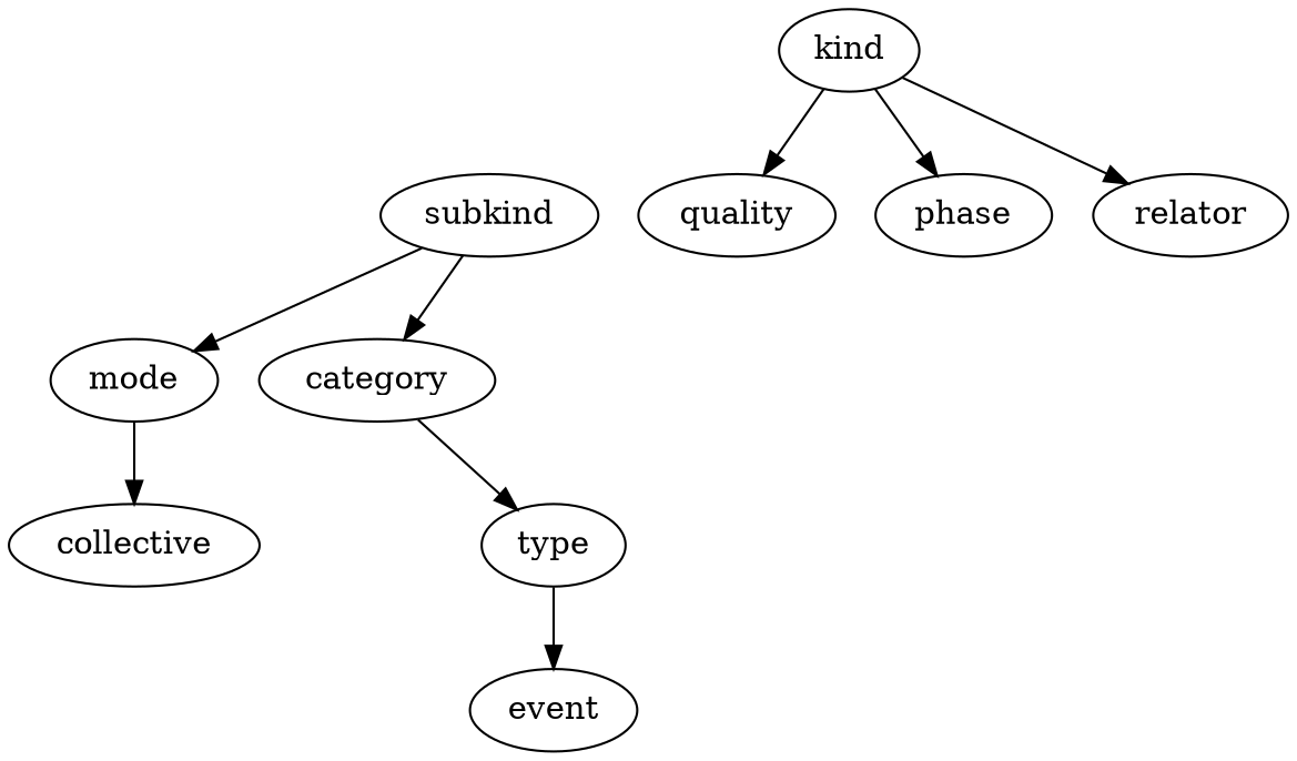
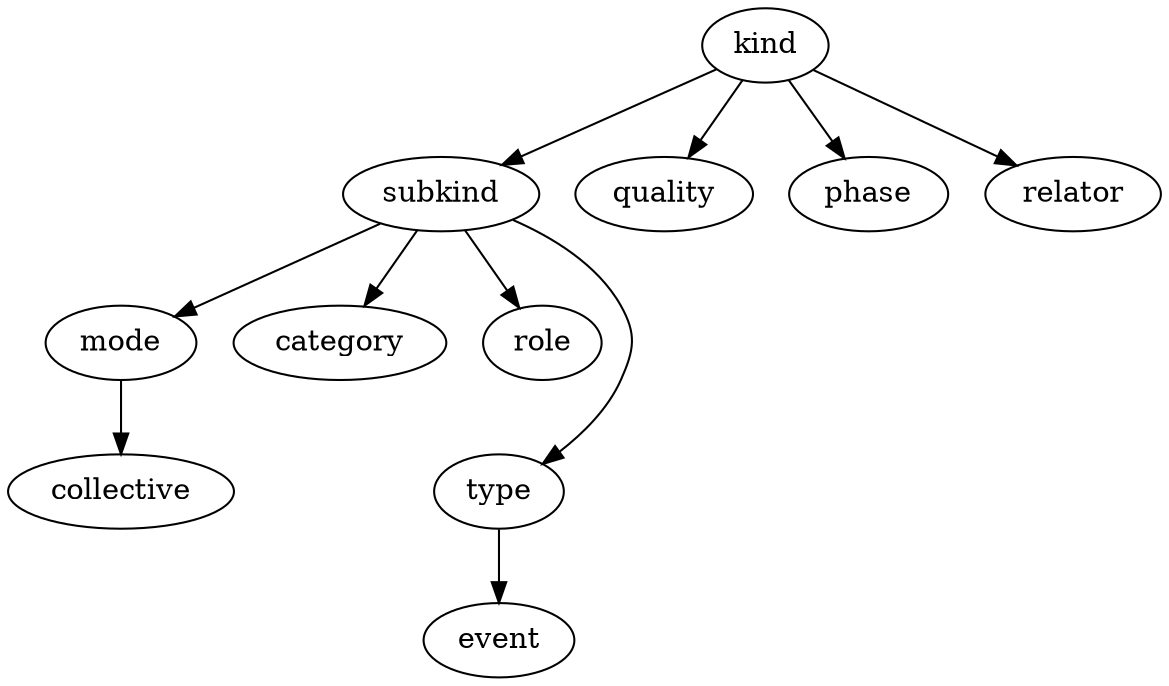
  strict digraph {
    kind
    subkind
    quality
    phase
    relator
    category
    mode
+   role
    type
    collective
    event
+   kind -> subkind
    kind -> quality
    kind -> phase
    kind -> relator
    subkind -> category
    subkind -> mode
-   category -> type
+   subkind -> role
+   subkind -> type
    mode -> collective
    type -> event
  }
